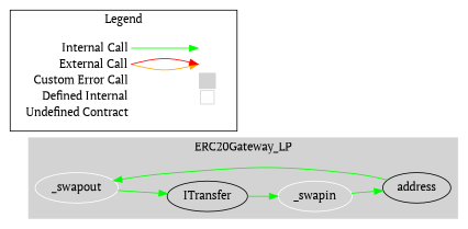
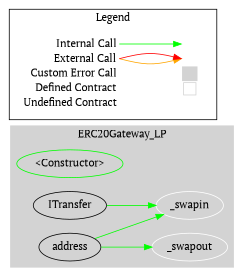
  digraph {
    compound=true
    fontname="PT Serif"
    rankdir=LR
    node [fontname="PT Serif"]
    edge [color=green fontname="PT Serif"]
+   n1 [color=green label="<Constructor>"]
    n2 [color=white label=_swapout]
    n3 [color=white label=_swapin]
    n4 [label=ITransfer]
    n5 [label=address]
-   n6 [label=<<table border="0" cellpadding="2" cellspacing="0" cellborder="0">   <tr><td align="right" port="i1">Internal Call</td></tr>   <tr><td align="right" port="i2">External Call</td></tr>   <tr><td align="right" port="i2">Custom Error Call</td></tr>   <tr><td align="right" port="i3">Defined Internal</td></tr>   <tr><td align="right" port="i4">Undefined Contract</td></tr>   </table>> shape=plaintext]
+   n6 [label=<<table border="0" cellpadding="2" cellspacing="0" cellborder="0">   <tr><td align="right" port="i1">Internal Call</td></tr>   <tr><td align="right" port="i2">External Call</td></tr>   <tr><td align="right" port="i2">Custom Error Call</td></tr>   <tr><td align="right" port="i3">Defined Contract</td></tr>   <tr><td align="right" port="i4">Undefined Contract</td></tr>   </table>> shape=plaintext]
    n7 [label=<<table border="0" cellpadding="2" cellspacing="0" cellborder="0">   <tr><td port="i1">&nbsp;&nbsp;&nbsp;</td></tr>   <tr><td port="i2">&nbsp;&nbsp;&nbsp;</td></tr>   <tr><td port="i3" bgcolor="lightgray">&nbsp;&nbsp;&nbsp;</td></tr>   <tr><td port="i4">     <table border="1" cellborder="0" cellspacing="0" cellpadding="7" color="lightgray">       <tr>        <td></td>       </tr>      </table>   </td></tr>   </table>> shape=plaintext]
    subgraph cluster_1 {
      bgcolor=lightgray
      color=lightgray
      label=ERC20Gateway_LP
      style=filled
+     n1
      n2
      n3
      n4
      n5
    }
    subgraph cluster_2 {
      label=Legend
      n6
      n7
    }
-   n2 -> n4
-   n3 -> n5
+   n5 -> n3
    n4 -> n3
    n5 -> n2
    n6 -> n7 [headport="i1:w" tailport="i1:e"]
    n6 -> n7 [color=orange headport="i2:w" tailport="i2:e"]
    n6 -> n7 [color=red headport="i2:w" tailport="i2:e"]
  }
